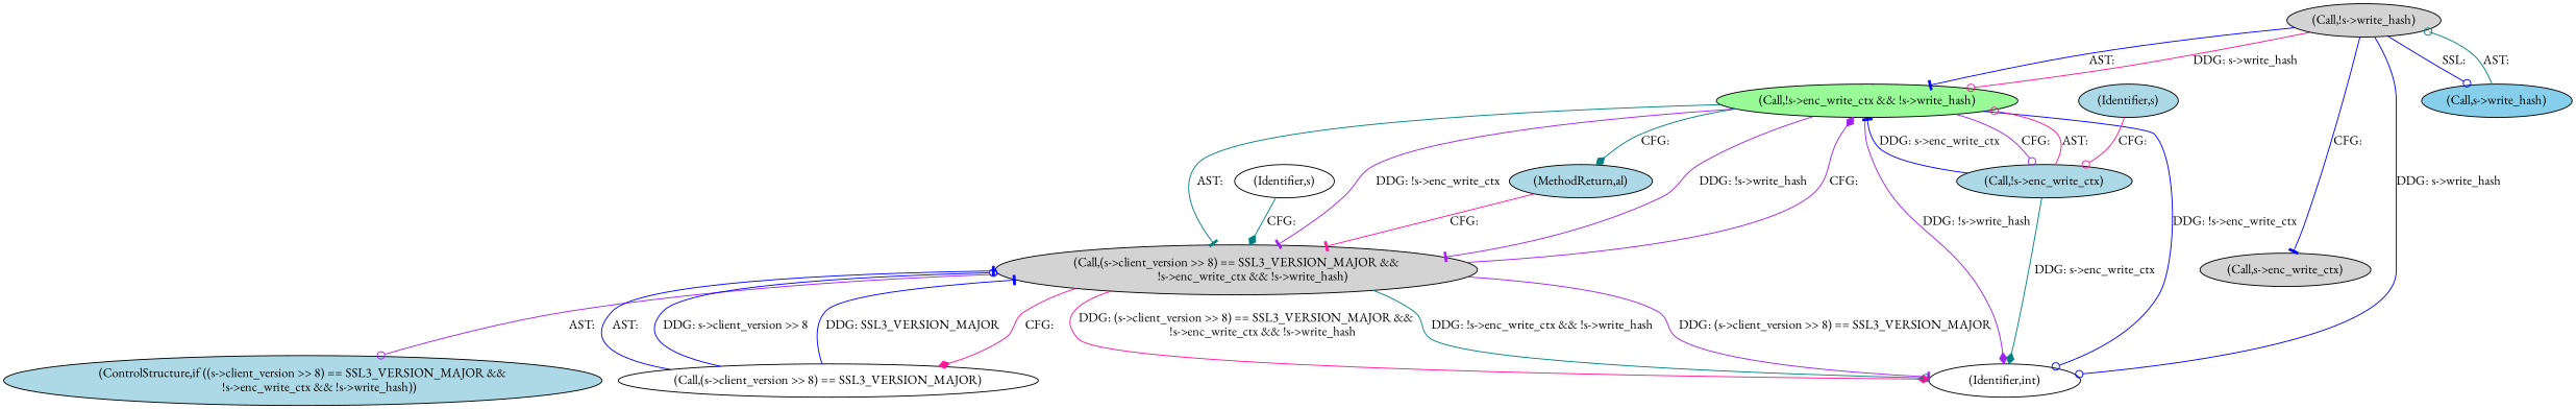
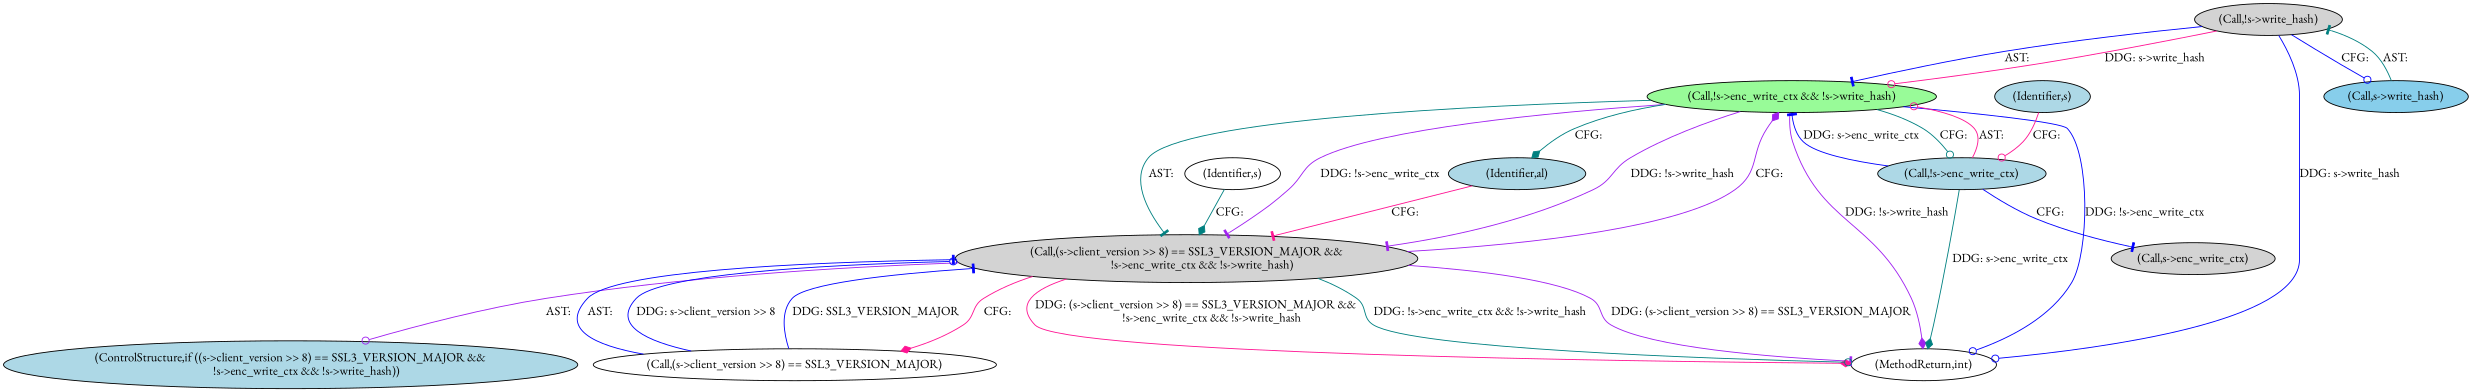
  digraph {
    fontname="EB Garamond"
    node [fillcolor=lightblue fontname="EB Garamond" style=filled]
    edge [arrowhead=tee color=blue fontname="EB Garamond"]
    n1 [fillcolor=palegreen label="(Call,!s->enc_write_ctx && !s->write_hash)"]
    n2 [label="(Call,!s->enc_write_ctx)"]
    n3 [fillcolor=lightgrey label="(Call,(s->client_version >> 8) == SSL3_VERSION_MAJOR &&\n            !s->enc_write_ctx && !s->write_hash)"]
-   n4 [fillcolor=white label="(Identifier,int)"]
-   n5 [label="(MethodReturn,al)"]
+   n4 [fillcolor=white label="(MethodReturn,int)"]
+   n5 [label="(Identifier,al)"]
    n6 [fillcolor=lightgrey label="(Call,s->enc_write_ctx)"]
    n7 [fillcolor=lightgrey label="(Call,!s->write_hash)"]
    n8 [fillcolor=skyblue label="(Call,s->write_hash)"]
    n9 [fillcolor=white label="(Call,(s->client_version >> 8) == SSL3_VERSION_MAJOR)"]
    n10 [label="(ControlStructure,if ((s->client_version >> 8) == SSL3_VERSION_MAJOR &&\n            !s->enc_write_ctx && !s->write_hash))"]
    n11 [label="(Identifier,s)"]
    n12 [fillcolor=white label="(Identifier,s)"]
-   n1 -> n2 [arrowhead=odot color=purple label="CFG: "]
+   n1 -> n2 [arrowhead=odot color=teal label="CFG: "]
    n1 -> n3 [color=teal label="AST: "]
    n1 -> n3 [color=purple label="DDG: !s->enc_write_ctx"]
    n1 -> n3 [color=purple label="DDG: !s->write_hash"]
    n1 -> n4 [arrowhead=odot label="DDG: !s->enc_write_ctx"]
    n1 -> n4 [arrowhead=diamond color=purple label="DDG: !s->write_hash"]
    n1 -> n5 [arrowhead=diamond color=teal label="CFG: "]
    n2 -> n1 [arrowhead=odot color=deeppink label="AST: "]
    n2 -> n1 [label="DDG: s->enc_write_ctx"]
    n2 -> n4 [arrowhead=diamond color=teal label="DDG: s->enc_write_ctx"]
-   n7 -> n6 [label="CFG: "]
+   n2 -> n6 [label="CFG: "]
    n3 -> n1 [arrowhead=diamond color=purple label="CFG: "]
    n3 -> n4 [color=purple label="DDG: (s->client_version >> 8) == SSL3_VERSION_MAJOR"]
    n3 -> n4 [arrowhead=diamond color=deeppink label="DDG: (s->client_version >> 8) == SSL3_VERSION_MAJOR &&\n            !s->enc_write_ctx && !s->write_hash"]
    n3 -> n4 [arrowhead=odot color=teal label="DDG: !s->enc_write_ctx && !s->write_hash"]
    n3 -> n9 [arrowhead=diamond color=deeppink label="CFG: "]
    n3 -> n10 [arrowhead=odot color=purple label="AST: "]
    n5 -> n3 [color=deeppink label="CFG: "]
    n7 -> n1 [label="AST: "]
    n7 -> n1 [arrowhead=odot color=deeppink label="DDG: s->write_hash"]
    n7 -> n4 [arrowhead=odot label="DDG: s->write_hash"]
-   n7 -> n8 [arrowhead=odot label="SSL: "]
-   n8 -> n7 [arrowhead=odot color=teal label="AST: "]
+   n7 -> n8 [arrowhead=odot label="CFG: "]
+   n8 -> n7 [color=teal label="AST: "]
    n9 -> n3 [label="AST: "]
    n9 -> n3 [arrowhead=odot label="DDG: s->client_version >> 8"]
    n9 -> n3 [label="DDG: SSL3_VERSION_MAJOR"]
    n11 -> n2 [arrowhead=odot color=deeppink label="CFG: "]
    n12 -> n3 [arrowhead=diamond color=teal label="CFG: "]
  }
